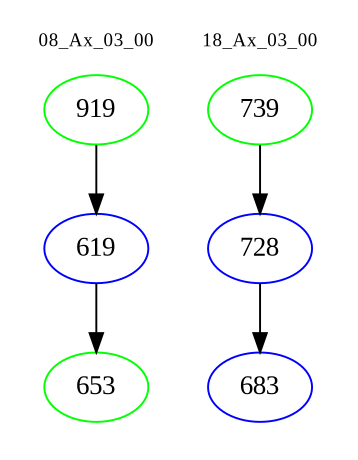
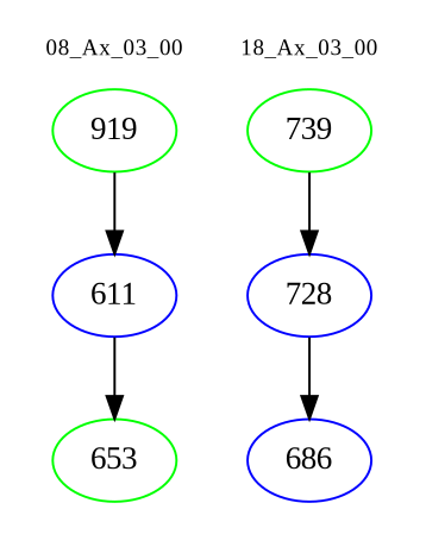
  digraph {
    fontname="Liberation Serif"
    node [color=green fontname="Liberation Serif"]
    edge [color=black fontname="Liberation Serif"]
    n1 [label=919]
-   n2 [color=blue label=619]
+   n2 [color=blue label=611]
    n3 [label=653]
    n4 [label=739]
    n5 [color=blue label=728]
-   n6 [color=blue label=683]
+   n6 [color=blue label=686]
    subgraph cluster_1 {
      color=white
      fontsize=10
      label="08_Ax_03_00"
      n1
      n2
      n3
    }
    subgraph cluster_2 {
      color=white
      fontsize=10
      label="18_Ax_03_00"
      n4
      n5
      n6
    }
    n1 -> n2
    n2 -> n3
    n4 -> n5
    n5 -> n6
  }
